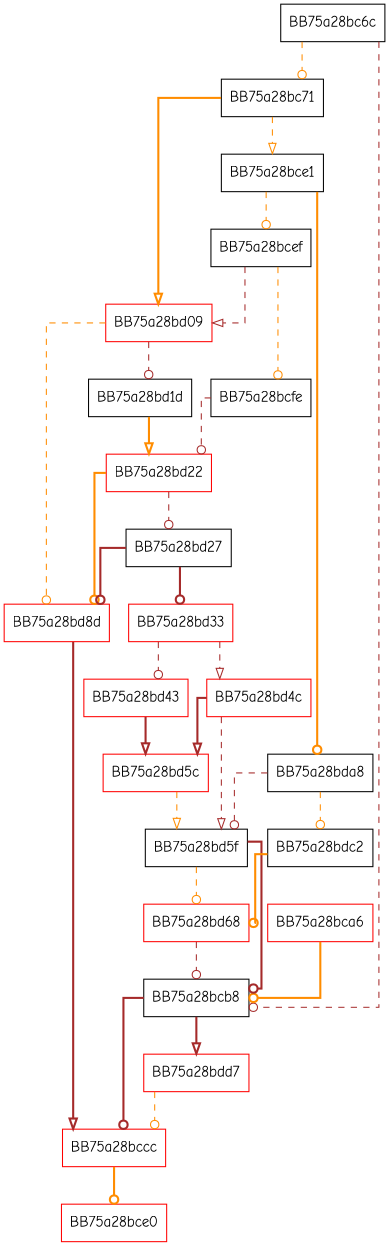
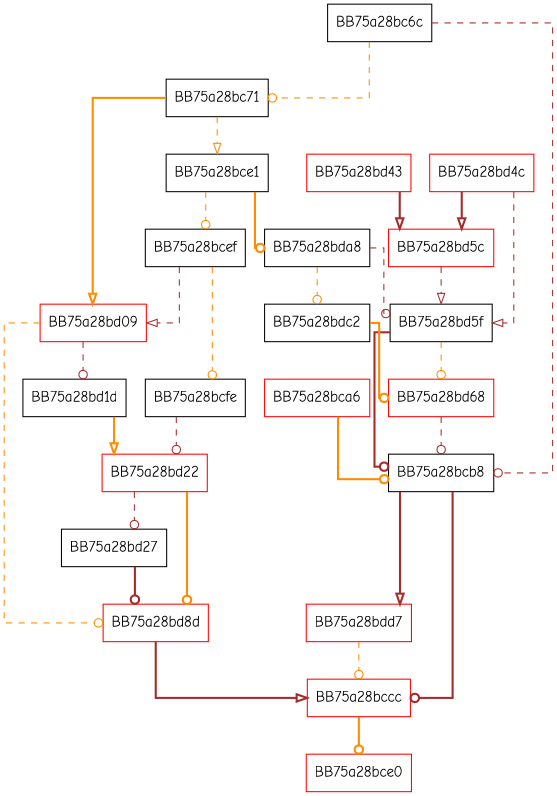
  digraph {
    fontname="Comic Neue"
    splines=ortho
    node [color=red fontname="Comic Neue" shape=box]
    edge [arrowhead=odot color=brown fontname="Comic Neue" style=dashed]
    BB75a28bc6c [color=black]
    BB75a28bc71 [color=black]
    BB75a28bcb8 [color=black]
    BB75a28bce1 [color=black]
    BB75a28bd09
    BB75a28bda8 [color=black]
    BB75a28bcef [color=black]
    BB75a28bca6
    BB75a28bd5f [color=black]
    BB75a28bdc2 [color=black]
    BB75a28bcfe [color=black]
    BB75a28bdd7
    BB75a28bccc
    BB75a28bce0
    BB75a28bd68
    BB75a28bd8d
    BB75a28bd1d [color=black]
    BB75a28bd22
    BB75a28bd27 [color=black]
-   BB75a28bd33
    BB75a28bd4c
    BB75a28bd43
    BB75a28bd5c
    BB75a28bc6c -> BB75a28bc71 [color=darkorange]
    BB75a28bc6c -> BB75a28bcb8
    BB75a28bc71 -> BB75a28bce1 [arrowhead=onormal color=darkorange]
    BB75a28bc71 -> BB75a28bd09 [arrowhead=onormal color=darkorange style=bold]
    BB75a28bcb8 -> BB75a28bdd7 [arrowhead=onormal style=bold]
    BB75a28bcb8 -> BB75a28bccc [style=bold]
    BB75a28bce1 -> BB75a28bda8 [color=darkorange style=bold]
    BB75a28bce1 -> BB75a28bcef [color=darkorange]
    BB75a28bd09 -> BB75a28bd8d [color=darkorange]
    BB75a28bd09 -> BB75a28bd1d
    BB75a28bda8 -> BB75a28bd5f
    BB75a28bda8 -> BB75a28bdc2 [color=darkorange]
    BB75a28bcef -> BB75a28bd09 [arrowhead=onormal]
    BB75a28bcef -> BB75a28bcfe [color=darkorange]
    BB75a28bca6 -> BB75a28bcb8 [color=darkorange style=bold]
    BB75a28bd5f -> BB75a28bcb8 [style=bold]
    BB75a28bd5f -> BB75a28bd68 [color=darkorange]
    BB75a28bdc2 -> BB75a28bd68 [color=darkorange style=bold]
    BB75a28bcfe -> BB75a28bd22
    BB75a28bdd7 -> BB75a28bccc [color=darkorange]
    BB75a28bccc -> BB75a28bce0 [color=darkorange style=bold]
    BB75a28bd68 -> BB75a28bcb8
    BB75a28bd8d -> BB75a28bccc [arrowhead=onormal style=bold]
    BB75a28bd1d -> BB75a28bd22 [arrowhead=onormal color=darkorange style=bold]
    BB75a28bd22 -> BB75a28bd8d [color=darkorange style=bold]
    BB75a28bd22 -> BB75a28bd27
    BB75a28bd27 -> BB75a28bd8d [style=bold]
-   BB75a28bd27 -> BB75a28bd33 [style=bold]
-   BB75a28bd33 -> BB75a28bd4c [arrowhead=onormal]
-   BB75a28bd33 -> BB75a28bd43
    BB75a28bd4c -> BB75a28bd5f [arrowhead=onormal]
    BB75a28bd4c -> BB75a28bd5c [arrowhead=onormal style=bold]
    BB75a28bd43 -> BB75a28bd5c [arrowhead=onormal style=bold]
-   BB75a28bd5c -> BB75a28bd5f [arrowhead=onormal color=darkorange]
+   BB75a28bd5c -> BB75a28bd5f [arrowhead=onormal]
  }
